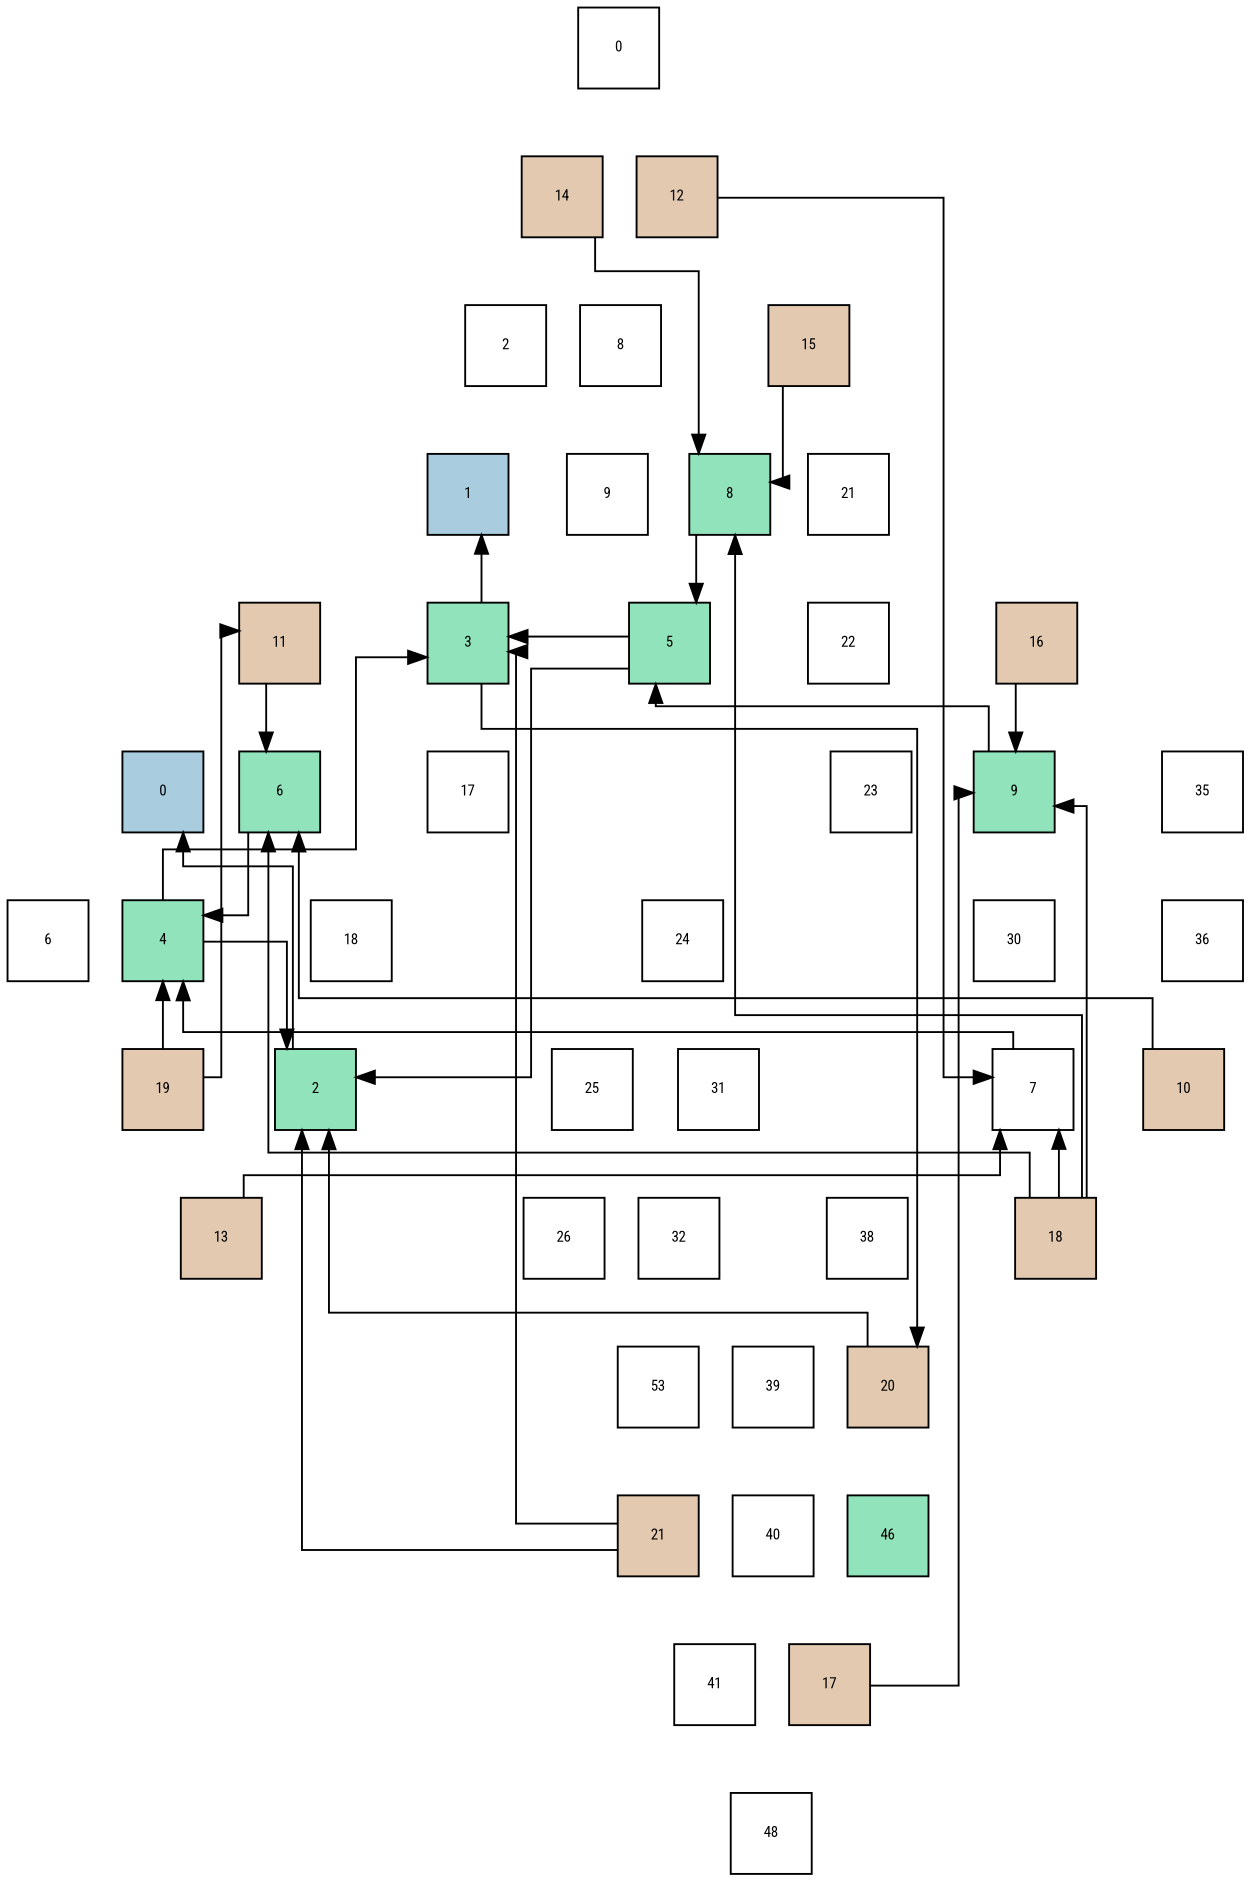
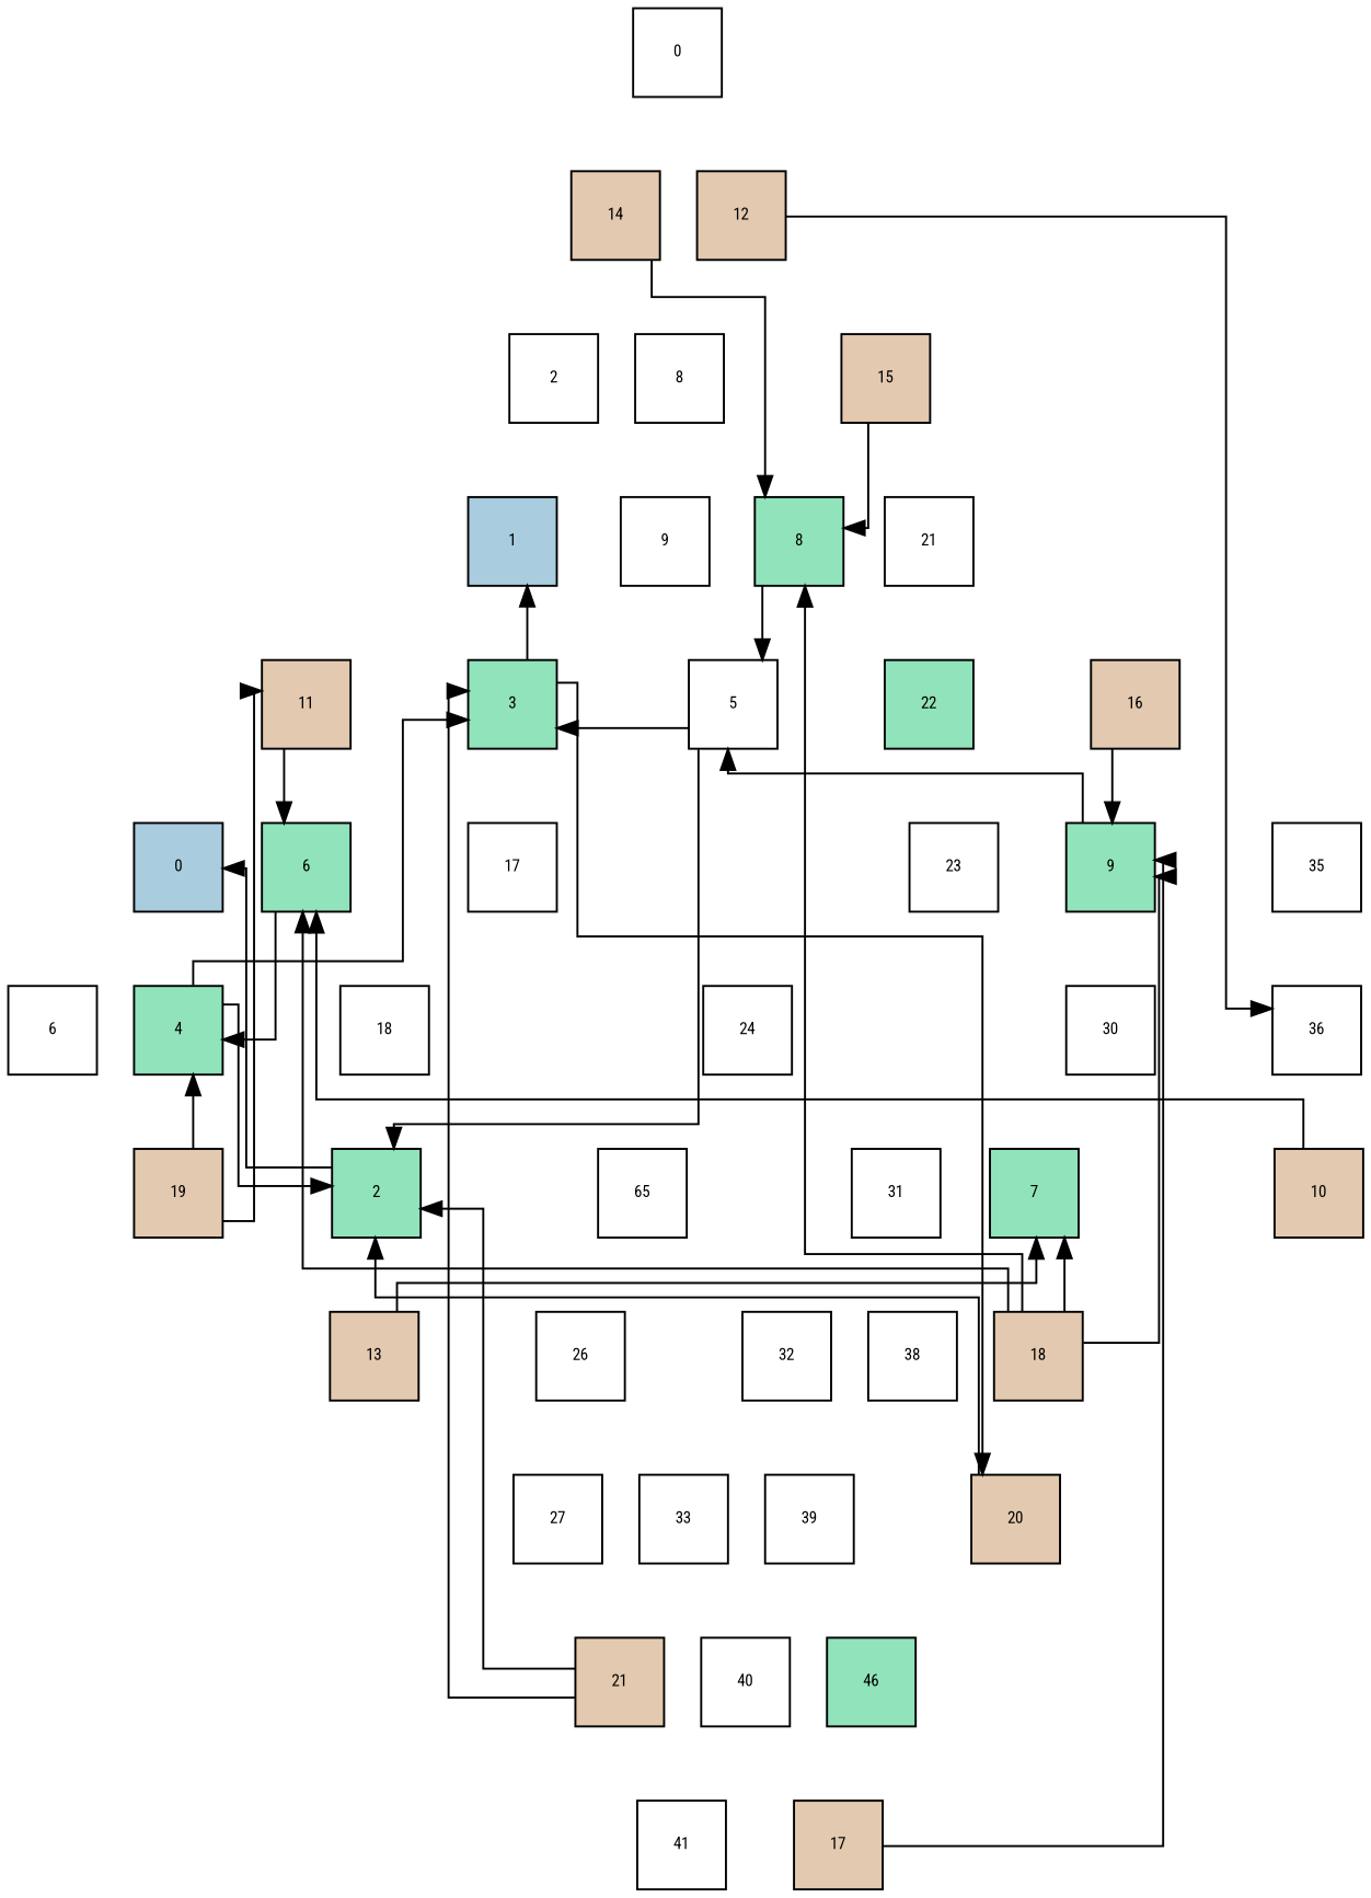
  digraph {
    fontname="Roboto Condensed"
    rank=same
    rankdir=TB
    splines=ortho
    node [fillcolor="#ffffff" fixedsize=true fontname="Roboto Condensed" fontsize=8 shape=square style=filled]
    edge [constraint=true fontname="Roboto Condensed" style=invis]
    n1 [label=0 width=0.6]
    n2 [fillcolor="#e3c9af" label=14 width=0.6]
    n3 [fillcolor="#e3c9af" label=12 width=0.6]
    n4 [label=2 width=0.6]
    n5 [label=8 width=0.6]
    n6 [fillcolor="#91e3bb" label=8 width=0.6]
    n7 [fillcolor="#e3c9af" label=15 width=0.6]
-   n8 [label=7 width=0.6]
+   n8 [fillcolor="#91e3bb" label=7 width=0.6]
    n9 [fillcolor="#a9ccde" label=1 width=0.6]
    n10 [label=9 width=0.6]
-   n11 [fillcolor="#91e3bb" label=5 width=0.6]
-   n12 [label=22 width=0.6]
+   n11 [label=5 width=0.6]
+   n12 [fillcolor="#91e3bb" label=22 width=0.6]
    n13 [fillcolor="#e3c9af" label=11 width=0.6]
    n14 [fillcolor="#91e3bb" label=3 width=0.6]
    n15 [fillcolor="#a9ccde" label=0 width=0.6]
    n16 [fillcolor="#91e3bb" label=6 width=0.6]
    n17 [label=17 width=0.6]
    n18 [fillcolor="#e3c9af" label=20 width=0.6]
    n19 [label=6 width=0.6]
    n20 [fillcolor="#91e3bb" label=4 width=0.6]
    n21 [label=18 width=0.6]
    n22 [fillcolor="#e3c9af" label=19 width=0.6]
    n23 [fillcolor="#91e3bb" label=2 width=0.6]
    n24 [fillcolor="#e3c9af" label=13 width=0.6]
    n25 [label=21 width=0.6]
    n26 [label=38 width=0.6]
    n27 [fillcolor="#e3c9af" label=18 width=0.6]
    n28 [label=23 width=0.6]
    n29 [label=24 width=0.6]
-   n30 [label=25 width=0.6]
+   n30 [label=65 width=0.6]
    n31 [label=26 width=0.6]
+   n32 [label=27 width=0.6]
    n33 [fillcolor="#e3c9af" label=16 width=0.6]
    n34 [fillcolor="#91e3bb" label=9 width=0.6]
    n35 [label=30 width=0.6]
    n36 [label=31 width=0.6]
    n37 [label=32 width=0.6]
-   n38 [label=53 width=0.6]
+   n38 [label=33 width=0.6]
    n39 [fillcolor="#e3c9af" label=21 width=0.6]
    n40 [label=35 width=0.6]
    n41 [label=36 width=0.6]
    n42 [label=39 width=0.6]
    n43 [label=40 width=0.6]
    n44 [label=41 width=0.6]
    n45 [fillcolor="#e3c9af" label=10 width=0.6]
    n46 [fillcolor="#91e3bb" label=46 width=0.6]
    n47 [fillcolor="#e3c9af" label=17 width=0.6]
-   n48 [label=48 width=0.6]
    n1 -> n2
    n1 -> n3
    n2 -> n4
    n2 -> n5
    n2 -> n6 [constraint=false style=vis]
    n3 -> n5
    n3 -> n7
-   n3 -> n8 [constraint=false style=vis]
+   n3 -> n41 [constraint=false style=vis]
    n4 -> n9
    n4 -> n10
    n5 -> n6
    n5 -> n10
    n6 -> n11 [constraint=false style=vis]
    n6 -> n11
    n6 -> n12
    n7 -> n6 [constraint=false style=vis]
    n7 -> n6
    n7 -> n25
-   n8 -> n20 [constraint=false style=vis]
    n8 -> n26
    n8 -> n27
    n9 -> n13
    n9 -> n14
    n10 -> n11
    n10 -> n14
    n11 -> n14 [constraint=false style=vis]
    n11 -> n17
    n11 -> n23 [constraint=false style=vis]
    n11 -> n28
    n12 -> n28
    n12 -> n34
    n13 -> n15
    n13 -> n16 [constraint=false style=vis]
    n13 -> n16
    n14 -> n9 [constraint=false style=vis]
    n14 -> n16
    n14 -> n17
    n14 -> n18 [constraint=false style=vis]
    n15 -> n19
    n15 -> n20
    n16 -> n20 [constraint=false style=vis]
    n16 -> n20
    n16 -> n21
    n17 -> n21
    n17 -> n29
    n18 -> n23 [constraint=false style=vis]
    n18 -> n46
    n19 -> n22
    n20 -> n14 [constraint=false style=vis]
    n20 -> n22
    n20 -> n23 [constraint=false style=vis]
    n20 -> n23
    n21 -> n23
    n21 -> n30
    n22 -> n13 [constraint=false style=vis]
    n22 -> n20 [constraint=false style=vis]
    n22 -> n24
    n23 -> n15 [constraint=false style=vis]
    n23 -> n24
    n23 -> n31
    n24 -> n8 [constraint=false style=vis]
+   n24 -> n32
    n25 -> n12
    n25 -> n33
    n26 -> n18
    n26 -> n42
    n27 -> n6 [constraint=false style=vis]
    n27 -> n8 [constraint=false style=vis]
    n27 -> n16 [constraint=false style=vis]
    n27 -> n18
    n27 -> n34 [constraint=false style=vis]
    n28 -> n29
    n28 -> n35
    n29 -> n30
    n29 -> n36
    n30 -> n31
    n30 -> n37
+   n31 -> n32
    n31 -> n38
+   n32 -> n39
    n33 -> n34 [constraint=false style=vis]
    n33 -> n34
    n33 -> n40
    n34 -> n11 [constraint=false style=vis]
    n34 -> n35
    n34 -> n41
    n35 -> n8
    n35 -> n36
    n36 -> n26
    n36 -> n37
    n37 -> n38
    n37 -> n42
    n38 -> n39
    n38 -> n43
    n39 -> n14 [constraint=false style=vis]
    n39 -> n23 [constraint=false style=vis]
    n39 -> n44
    n40 -> n41
    n41 -> n8
    n41 -> n45
    n42 -> n43
    n42 -> n46
    n43 -> n44
    n43 -> n47
-   n44 -> n48
    n45 -> n16 [constraint=false style=vis]
    n45 -> n27
    n46 -> n47
    n47 -> n34 [constraint=false style=vis]
-   n47 -> n48
  }
